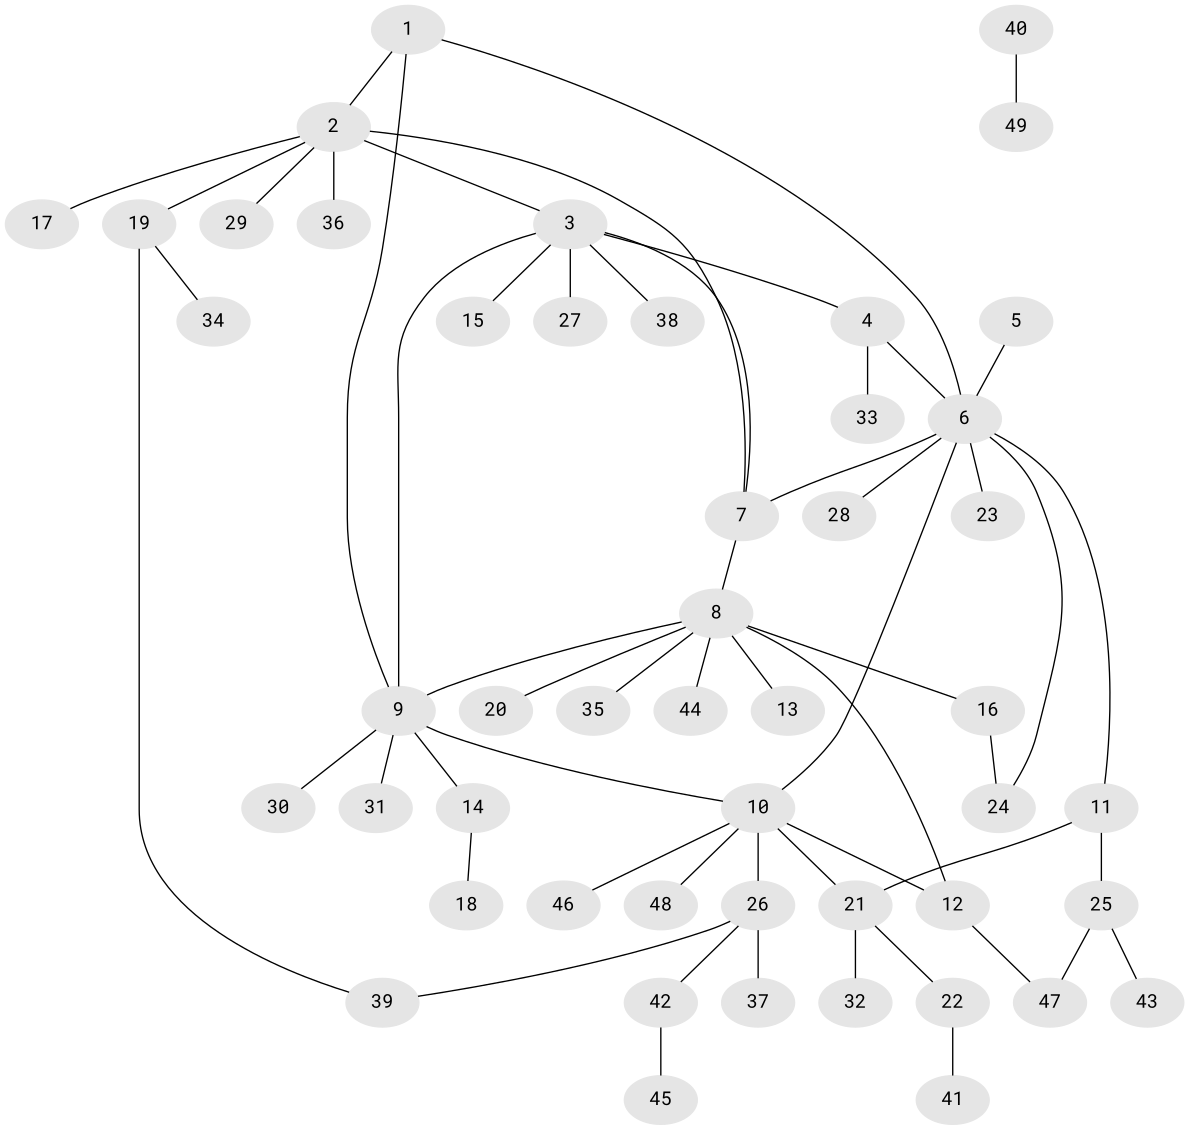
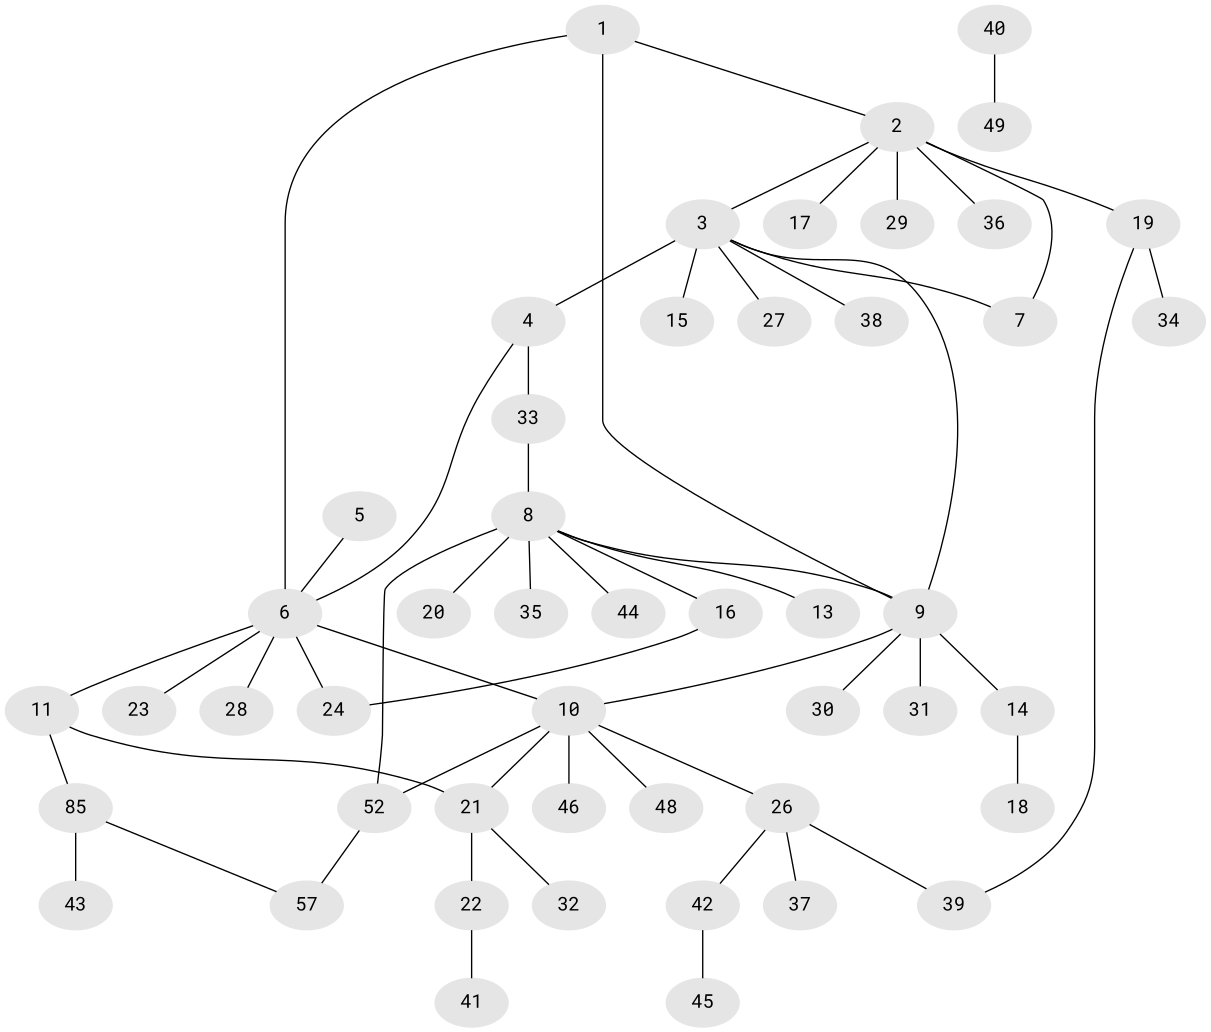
  graph {
    fontname="Roboto Mono"
    node [color=gray90 fontname="Roboto Mono" style=filled]
    edge [fontname="Roboto Mono"]
    1
    2
    6
    9
    3
    7
    17
    19
    29
    36
    10
    11
    23
    24
    28
    14
    30
    31
    4
    15
    27
    38
    8
    34
    39
    33
    5
-   12
+   12 [label=52]
    21
    26
    46
    48
-   25
+   25 [label=85]
    13
    16
    20
    35
    44
-   47
+   47 [label=57]
    18
    22
    32
    37
    42
    43
    41
    45
    40
    49
    1 -- 2
    1 -- 6
    1 -- 9
    2 -- 3
    2 -- 7
    2 -- 17
    2 -- 19
    2 -- 29
    2 -- 36
-   6 -- 7
    6 -- 10
    6 -- 11
    6 -- 23
    6 -- 24
    6 -- 28
    9 -- 10
    9 -- 14
    9 -- 30
    9 -- 31
    3 -- 9
    3 -- 7
    3 -- 4
    3 -- 15
    3 -- 27
    3 -- 38
-   7 -- 8
+   33 -- 8
    19 -- 34
    19 -- 39
    10 -- 12
    10 -- 21
    10 -- 26
    10 -- 46
    10 -- 48
    11 -- 21
    11 -- 25
    14 -- 18
    4 -- 6
    4 -- 33
    8 -- 9
    8 -- 12
    8 -- 13
    8 -- 16
    8 -- 20
    8 -- 35
    8 -- 44
    5 -- 6
    12 -- 47
    21 -- 22
    21 -- 32
    26 -- 39
    26 -- 37
    26 -- 42
    25 -- 47
    25 -- 43
    16 -- 24
    22 -- 41
    42 -- 45
    40 -- 49
  }
